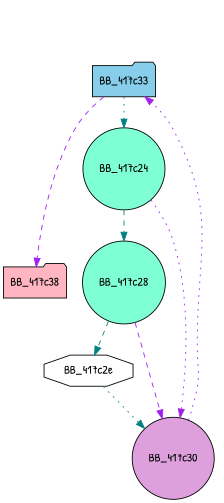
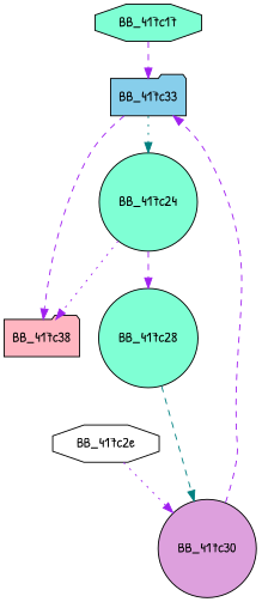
  digraph {
    fontname="Patrick Hand"
    node [fillcolor=aquamarine fontname="Patrick Hand" shape=circle style=filled]
    edge [color=purple fontname="Patrick Hand" style=dashed]
+   BB_417c17 [shape=octagon]
    BB_417c33 [fillcolor=skyblue shape=folder]
    BB_417c24
    BB_417c38 [fillcolor=lightpink shape=folder]
    BB_417c28
    BB_417c2e [fillcolor=white shape=octagon]
    BB_417c30 [fillcolor=plum]
+   BB_417c17 -> BB_417c33
    BB_417c33 -> BB_417c24 [color=teal style=dotted]
    BB_417c33 -> BB_417c38
-   BB_417c24 -> BB_417c30 [style=dotted]
-   BB_417c24 -> BB_417c28 [color=teal]
-   BB_417c28 -> BB_417c2e [color=teal]
-   BB_417c28 -> BB_417c30
-   BB_417c2e -> BB_417c30 [color=teal style=dotted]
-   BB_417c30 -> BB_417c33 [style=dotted]
+   BB_417c24 -> BB_417c38 [style=dotted]
+   BB_417c24 -> BB_417c28
+   BB_417c28 -> BB_417c30 [color=teal]
+   BB_417c2e -> BB_417c30 [style=dotted]
+   BB_417c30 -> BB_417c33
  }
